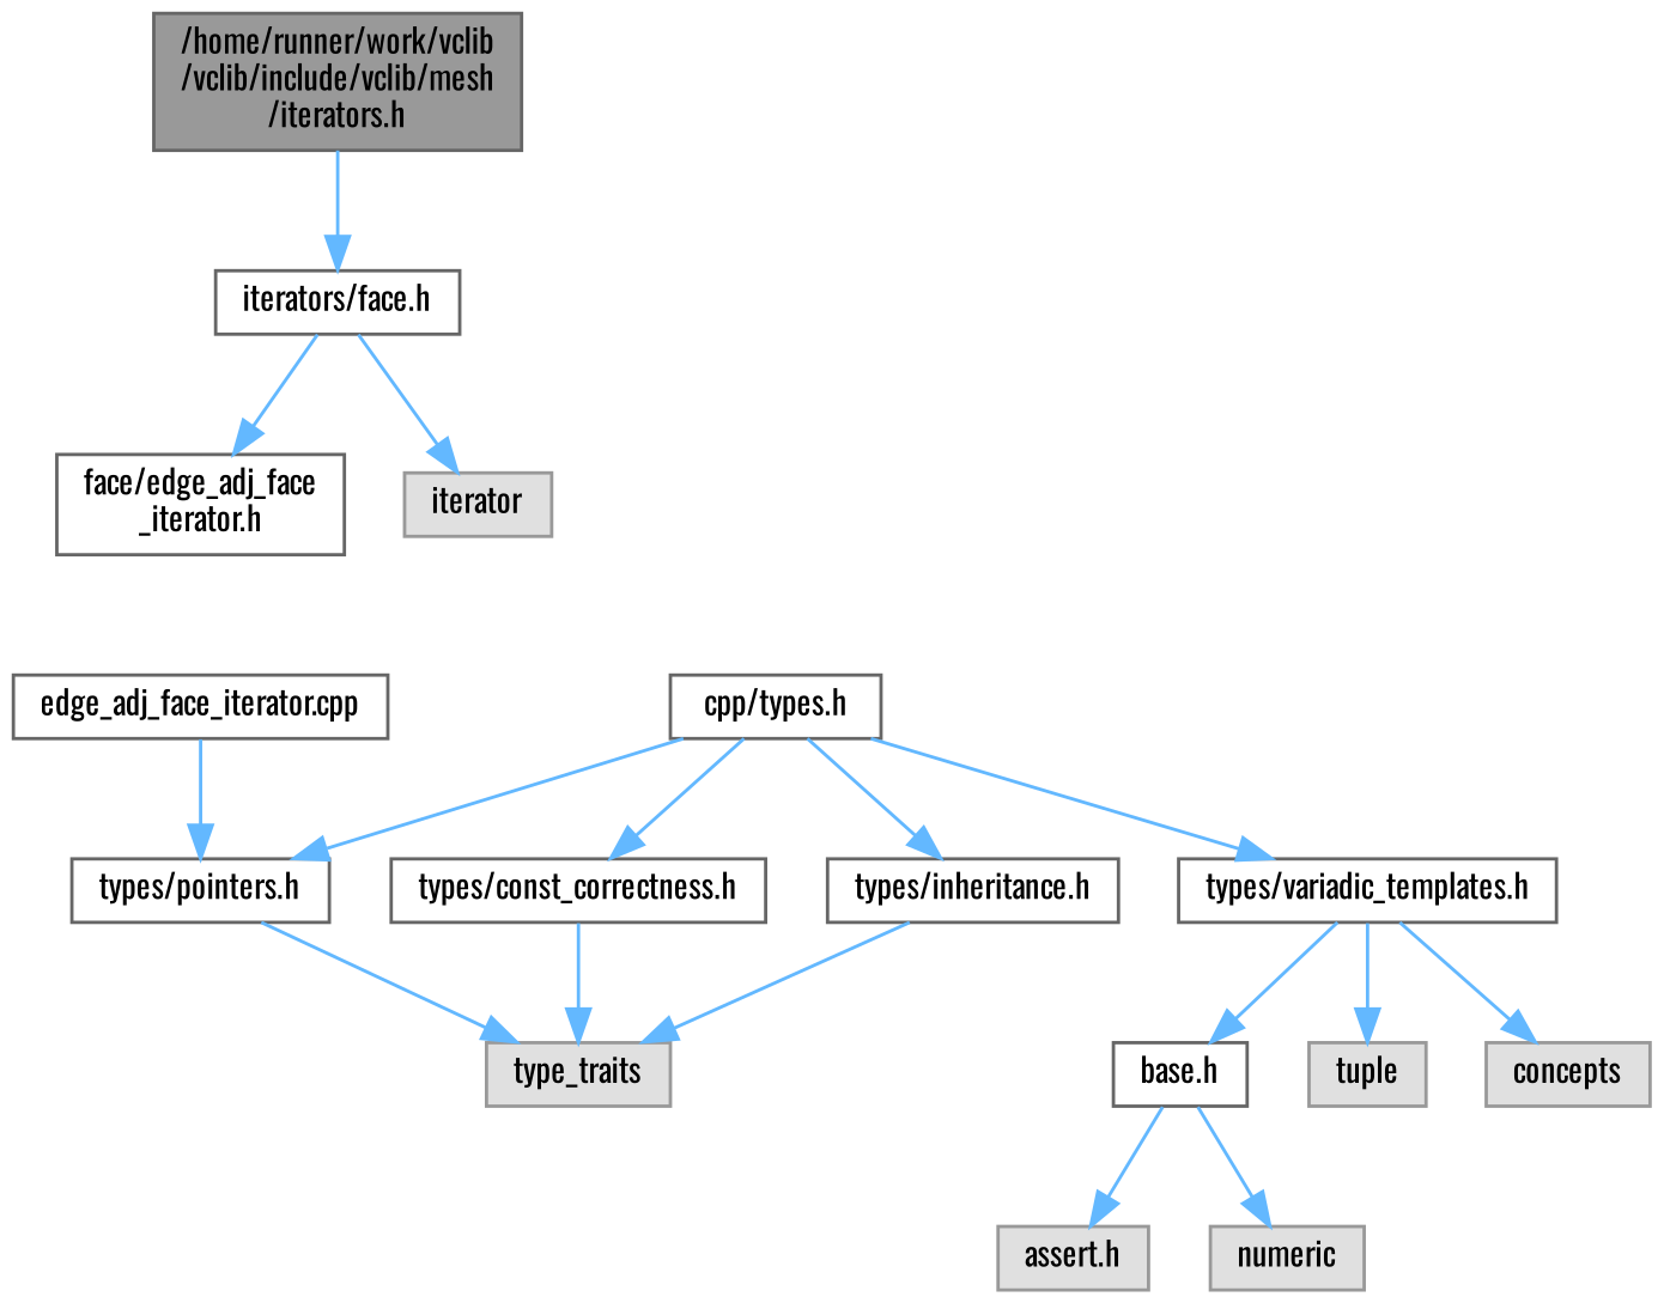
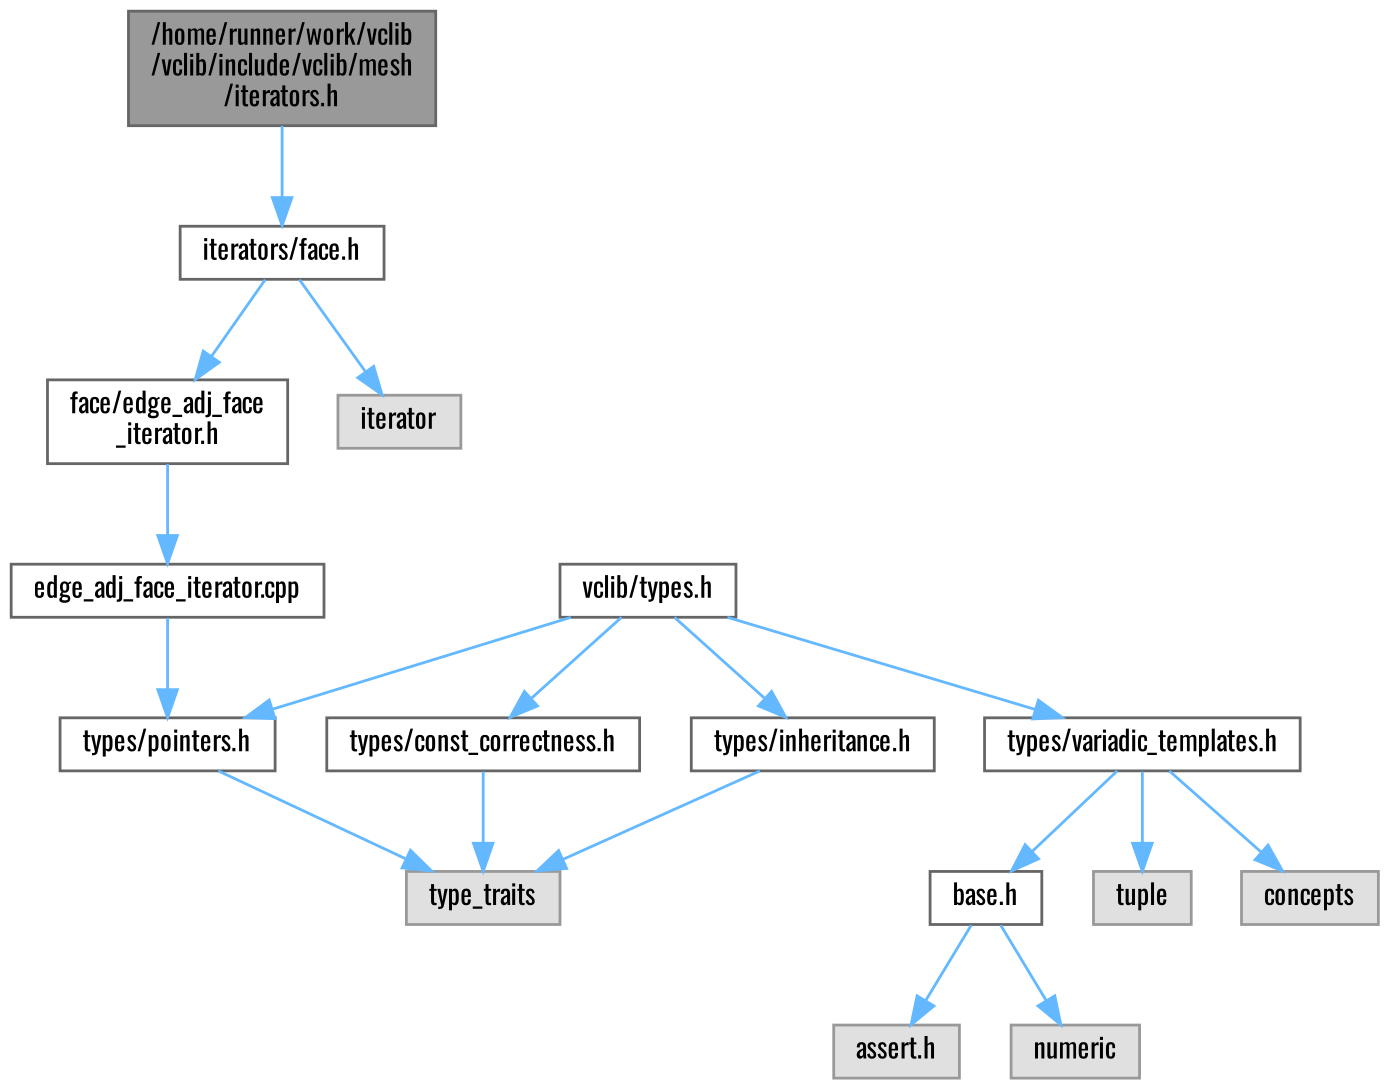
  digraph {
    fontname=Oswald
    node [color=grey40 fillcolor=white fontname=Oswald fontsize=10 shape=box style=filled]
    edge [color=steelblue1 fontname=Oswald fontsize=10 labelfontname=Helvetica labelfontsize=10 style=solid]
    n1 [color=gray40 fillcolor=grey60 fontcolor=black height=0.2 label="/home/runner/work/vclib\l/vclib/include/vclib/mesh\l/iterators.h" width=0.4]
    n2 [height=0.2 label="iterators/face.h" width=0.4]
    n3 [height=0.2 label="face/edge_adj_face\l_iterator.h" width=0.4]
    n4 [color=grey60 fillcolor="#E0E0E0" height=0.2 label=iterator width=0.4]
    n5 [height=0.2 label="edge_adj_face_iterator.cpp" width=0.4]
-   n6 [height=0.2 label="cpp/types.h" width=0.4]
+   n6 [height=0.2 label="vclib/types.h" width=0.4]
    n7 [height=0.2 label="types/const_correctness.h" width=0.4]
    n8 [height=0.2 label="types/inheritance.h" width=0.4]
    n9 [height=0.2 label="types/pointers.h" width=0.4]
    n10 [height=0.2 label="types/variadic_templates.h" width=0.4]
    n11 [color=grey60 fillcolor="#E0E0E0" height=0.2 label=type_traits width=0.4]
    n12 [height=0.2 label="base.h" width=0.4]
    n13 [color=grey60 fillcolor="#E0E0E0" height=0.2 label=tuple width=0.4]
    n14 [color=grey60 fillcolor="#E0E0E0" height=0.2 label=concepts width=0.4]
    n15 [color=grey60 fillcolor="#E0E0E0" height=0.2 label="assert.h" width=0.4]
    n16 [color=grey60 fillcolor="#E0E0E0" height=0.2 label=numeric width=0.4]
    n1 -> n2
    n2 -> n3
    n2 -> n4
+   n3 -> n5
    n5 -> n9
    n6 -> n7
    n6 -> n8
    n6 -> n9
    n6 -> n10
    n7 -> n11
    n8 -> n11
    n9 -> n11
    n10 -> n12
    n10 -> n13
    n10 -> n14
    n12 -> n15
    n12 -> n16
  }
